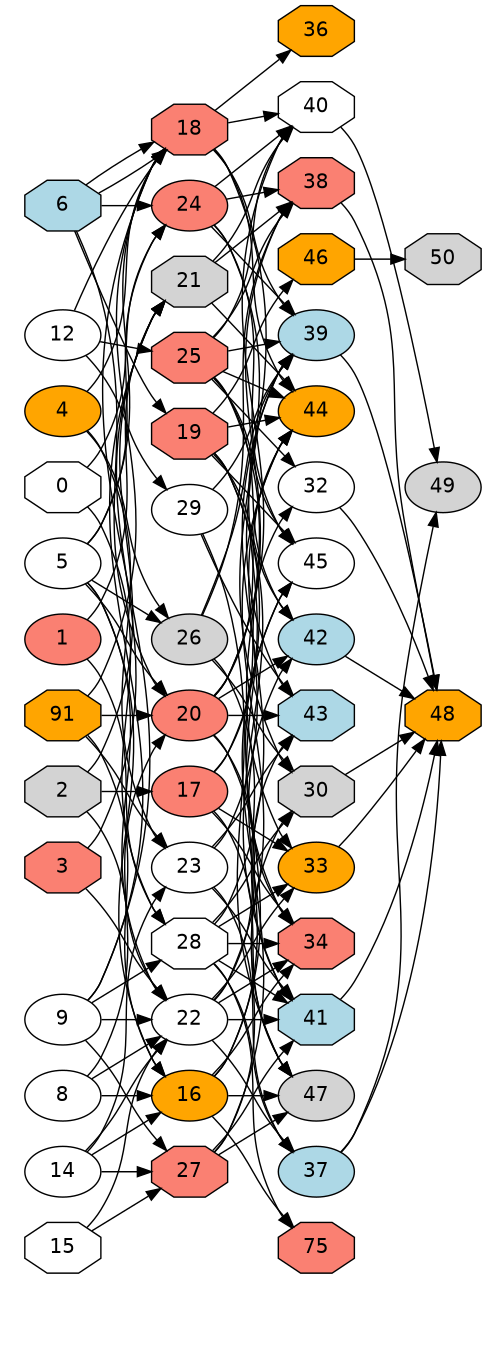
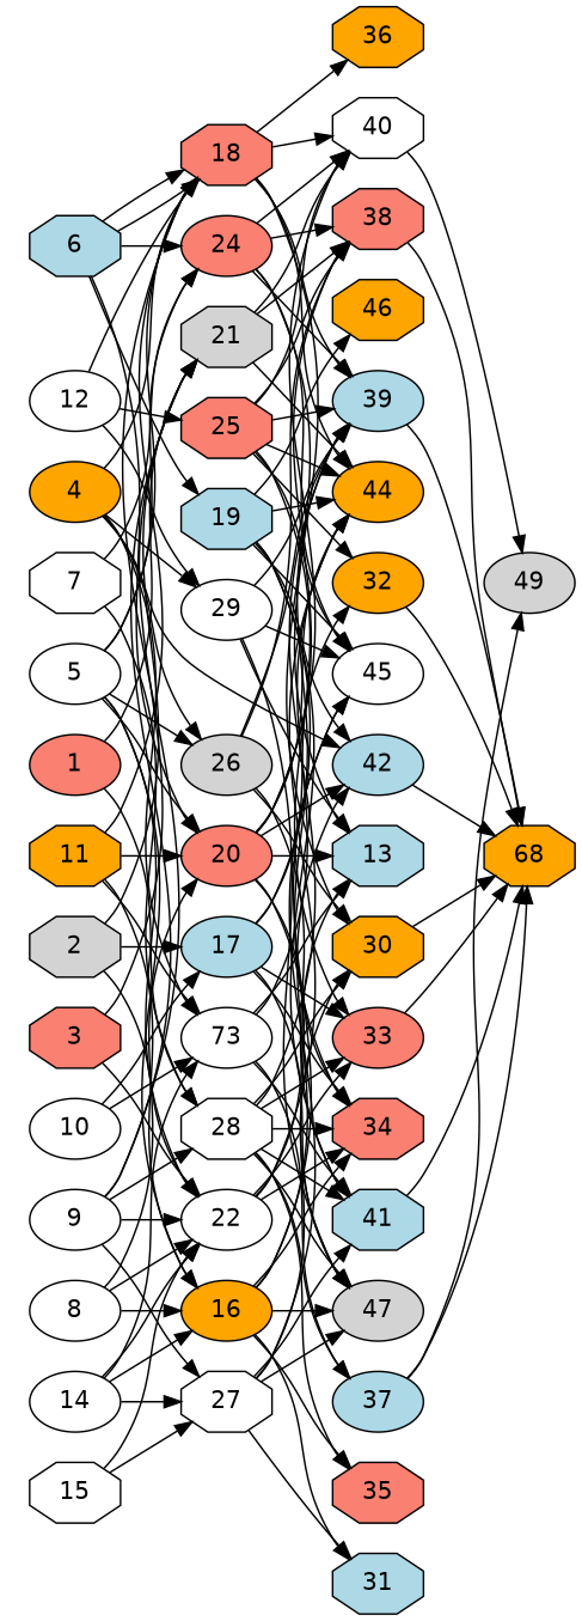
  digraph {
    fontname="DejaVu Sans"
    rankdir=LR
    node [alpha=0.03 fillcolor=white fontname="DejaVu Sans" shape=ellipse style=filled]
    edge [fontname="DejaVu Sans"]
    1 [alpha=0.07 expect_size=12818432 fillcolor=salmon]
    21 [alpha=0.06 expect_size=16836608 fillcolor=lightgrey shape=octagon]
    28 [alpha=0.11 expect_size=42237952 shape=octagon]
    40 [alpha=0.13 expect_size=8025088 shape=octagon]
    44 [alpha=0.07 expect_size=35089408 fillcolor=orange]
    38 [alpha=0.08 expect_size=12082176 fillcolor=salmon shape=octagon]
    34 [expect_size=25778176 fillcolor=salmon shape=octagon]
-   35 [expect_size=10804224 fillcolor=salmon shape=octagon label=75]
+   35 [expect_size=10804224 fillcolor=salmon shape=octagon]
    47 [alpha=0.06 expect_size=16023552 fillcolor=lightgrey]
-   33 [alpha=0.06 expect_size=19515392 fillcolor=orange]
+   33 [alpha=0.06 expect_size=19515392 fillcolor=salmon]
    39 [alpha=0.14 expect_size=38616064 fillcolor=lightblue]
-   30 [alpha=0.05 expect_size=29592576 fillcolor=lightgrey shape=octagon]
+   30 [alpha=0.05 expect_size=29592576 fillcolor=orange shape=octagon]
    41 [alpha=0.17 expect_size=20902912 fillcolor=lightblue shape=octagon]
    37 [alpha=0.02 expect_size=41470976 fillcolor=lightblue]
    49 [alpha=0.08 expect_size=38511616 fillcolor=lightgrey]
-   48 [alpha=0.01 expect_size=19767296 fillcolor=orange shape=octagon]
+   48 [alpha=0.01 expect_size=19767296 fillcolor=orange shape=octagon label=68]
    2 [expect_size=43933696 fillcolor=lightgrey shape=octagon]
-   17 [expect_size=35771392 fillcolor=salmon]
+   17 [expect_size=35771392 fillcolor=lightblue]
    22 [alpha=0.18 expect_size=5969920]
-   32 [alpha=0.10 expect_size=24006656]
-   43 [alpha=0.07 expect_size=21858304 fillcolor=lightblue shape=octagon]
+   32 [alpha=0.10 expect_size=24006656 fillcolor=orange]
+   43 [alpha=0.07 expect_size=21858304 fillcolor=lightblue shape=octagon label=13]
    3 [alpha=0.04 expect_size=35686400 fillcolor=salmon shape=octagon]
    4 [expect_size=20440064 fillcolor=orange]
    18 [alpha=0.15 expect_size=30590976 fillcolor=salmon shape=octagon]
-   23 [expect_size=9370624]
+   23 [expect_size=9370624 label=73]
    26 [alpha=0.10 expect_size=43147264 fillcolor=lightgrey]
    29 [alpha=0.07 expect_size=31606784]
    36 [alpha=0.06 expect_size=17830912 fillcolor=orange shape=octagon]
    45 [alpha=0.19 expect_size=41333760]
    5 [alpha=0.18 expect_size=48479232]
    16 [alpha=0.16 expect_size=10011648 fillcolor=orange]
    20 [alpha=0.11 expect_size=36908032 fillcolor=salmon]
    24 [alpha=0.14 expect_size=37662720 fillcolor=salmon]
+   31 [alpha=0.11 expect_size=8804352 fillcolor=lightblue shape=octagon]
    42 [alpha=0.01 expect_size=46285824 fillcolor=lightblue]
    6 [alpha=0.11 expect_size=47040512 fillcolor=lightblue shape=octagon]
-   19 [alpha=0.19 expect_size=50985984 fillcolor=salmon shape=octagon]
+   19 [alpha=0.19 expect_size=50985984 fillcolor=lightblue shape=octagon]
    46 [alpha=0.06 expect_size=49117184 fillcolor=orange shape=octagon]
-   50 [alpha=0.05 expect_size=23627776 fillcolor=lightgrey shape=octagon]
-   7 [alpha=0.18 expect_size=29971456 shape=octagon label=0]
+   7 [alpha=0.18 expect_size=29971456 shape=octagon]
    8 [alpha=0.09 expect_size=19823616]
    9 [alpha=0.14 expect_size=33752064]
-   27 [alpha=0.08 expect_size=34581504 fillcolor=salmon shape=octagon]
-   11 [alpha=0.15 expect_size=21465088 fillcolor=orange shape=octagon label=91]
+   27 [alpha=0.08 expect_size=34581504 shape=octagon]
+   10 [alpha=0.11 expect_size=11464704]
+   11 [alpha=0.15 expect_size=21465088 fillcolor=orange shape=octagon]
    12 [alpha=0.01 expect_size=37299200]
    25 [expect_size=32206848 fillcolor=salmon shape=octagon]
    14 [alpha=0.18 expect_size=7783424]
    15 [alpha=0.05 expect_size=13768704 shape=octagon]
    1 -> 21
    1 -> 28
    21 -> 40
    21 -> 44
    21 -> 38
    28 -> 34
    28 -> 35
+   28 -> 47
    28 -> 33
    28 -> 39
    28 -> 30
    28 -> 41
    28 -> 37
    40 -> 49
    38 -> 48
    33 -> 48
    39 -> 48
    30 -> 48
    41 -> 48
    37 -> 49
    37 -> 48
    2 -> 21
    2 -> 17
    2 -> 22
    17 -> 34
    17 -> 47
    17 -> 33
    17 -> 39
    17 -> 32
    22 -> 44
    22 -> 34
    22 -> 33
-   22 -> 41
-   22 -> 37
    22 -> 43
    32 -> 48
    3 -> 21
    3 -> 22
    4 -> 18
    4 -> 23
    4 -> 26
+   4 -> 29
    18 -> 40
    18 -> 44
    18 -> 39
    18 -> 30
    18 -> 36
    23 -> 44
    23 -> 41
    23 -> 37
    23 -> 43
    26 -> 38
    26 -> 39
    26 -> 30
    26 -> 41
    29 -> 47
    29 -> 39
    29 -> 43
+   29 -> 45
    5 -> 22
    5 -> 18
    5 -> 26
    5 -> 16
    5 -> 20
    5 -> 24
    16 -> 34
    16 -> 35
    16 -> 47
    16 -> 45
+   16 -> 31
    16 -> 42
    20 -> 40
    20 -> 44
    20 -> 38
    20 -> 34
    20 -> 47
    20 -> 43
    20 -> 42
    24 -> 40
    24 -> 38
    24 -> 39
    24 -> 43
    24 -> 45
    42 -> 48
    6 -> 18
    6 -> 18
    6 -> 20
    6 -> 24
    6 -> 19
    19 -> 44
    19 -> 34
    19 -> 41
    19 -> 45
    19 -> 42
    19 -> 46
-   46 -> 50
    7 -> 28
    7 -> 24
    8 -> 22
    8 -> 16
    8 -> 20
    9 -> 21
    9 -> 28
    9 -> 22
    9 -> 18
    9 -> 27
    27 -> 47
    27 -> 30
    27 -> 41
    27 -> 45
+   27 -> 31
+   10 -> 17
+   10 -> 23
    11 -> 18
    11 -> 23
    11 -> 16
    11 -> 20
    12 -> 18
    12 -> 29
    12 -> 25
    25 -> 40
    25 -> 44
    25 -> 38
    25 -> 33
    25 -> 39
    25 -> 32
    25 -> 45
-   25 -> 42
+   4 -> 42
    14 -> 22
    14 -> 23
    14 -> 16
    14 -> 27
    15 -> 22
    15 -> 27
  }
